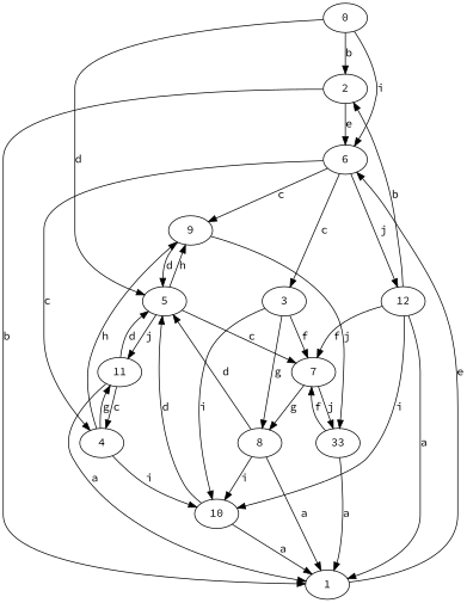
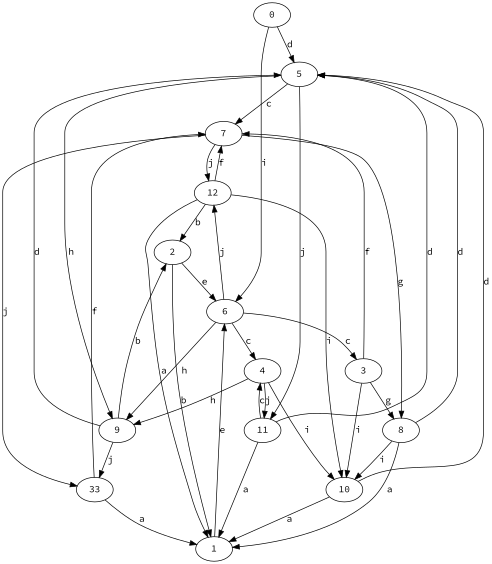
  strict digraph {
    fontname="Source Code Pro"
    node [fontname="Source Code Pro"]
    edge [fontname="Source Code Pro"]
    0
    2
    5
    6
    1
    7
    9
    11
    3
    4
    12
    8
    10
    n14 [label=33]
-   0 -> 2 [label=b]
+   9 -> 2 [label=b]
    0 -> 5 [label=d]
    0 -> 6 [label=i]
    2 -> 6 [label=e]
    2 -> 1 [label=b]
    5 -> 7 [label=c]
    5 -> 9 [label=h]
    5 -> 11 [label=j]
-   6 -> 9 [label=c]
+   6 -> 9 [label=h]
    6 -> 3 [label=c]
    6 -> 4 [label=c]
    6 -> 12 [label=j]
    1 -> 6 [label=e]
+   7 -> 12 [label=j]
    7 -> 8 [label=g]
    7 -> n14 [label=j]
    9 -> 5 [label=d]
    9 -> n14 [label=j]
    11 -> 5 [label=d]
    11 -> 1 [label=a]
    11 -> 4 [label=c]
    3 -> 7 [label=f]
    3 -> 8 [label=g]
    3 -> 10 [label=i]
    4 -> 9 [label=h]
-   4 -> 11 [label=g]
+   4 -> 11 [label=j]
    4 -> 10 [label=i]
    12 -> 2 [label=b]
    12 -> 1 [label=a]
    12 -> 7 [label=f]
    12 -> 10 [label=i]
    8 -> 5 [label=d]
    8 -> 1 [label=a]
    8 -> 10 [label=i]
    10 -> 5 [label=d]
    10 -> 1 [label=a]
    n14 -> 1 [label=a]
    n14 -> 7 [label=f]
  }
